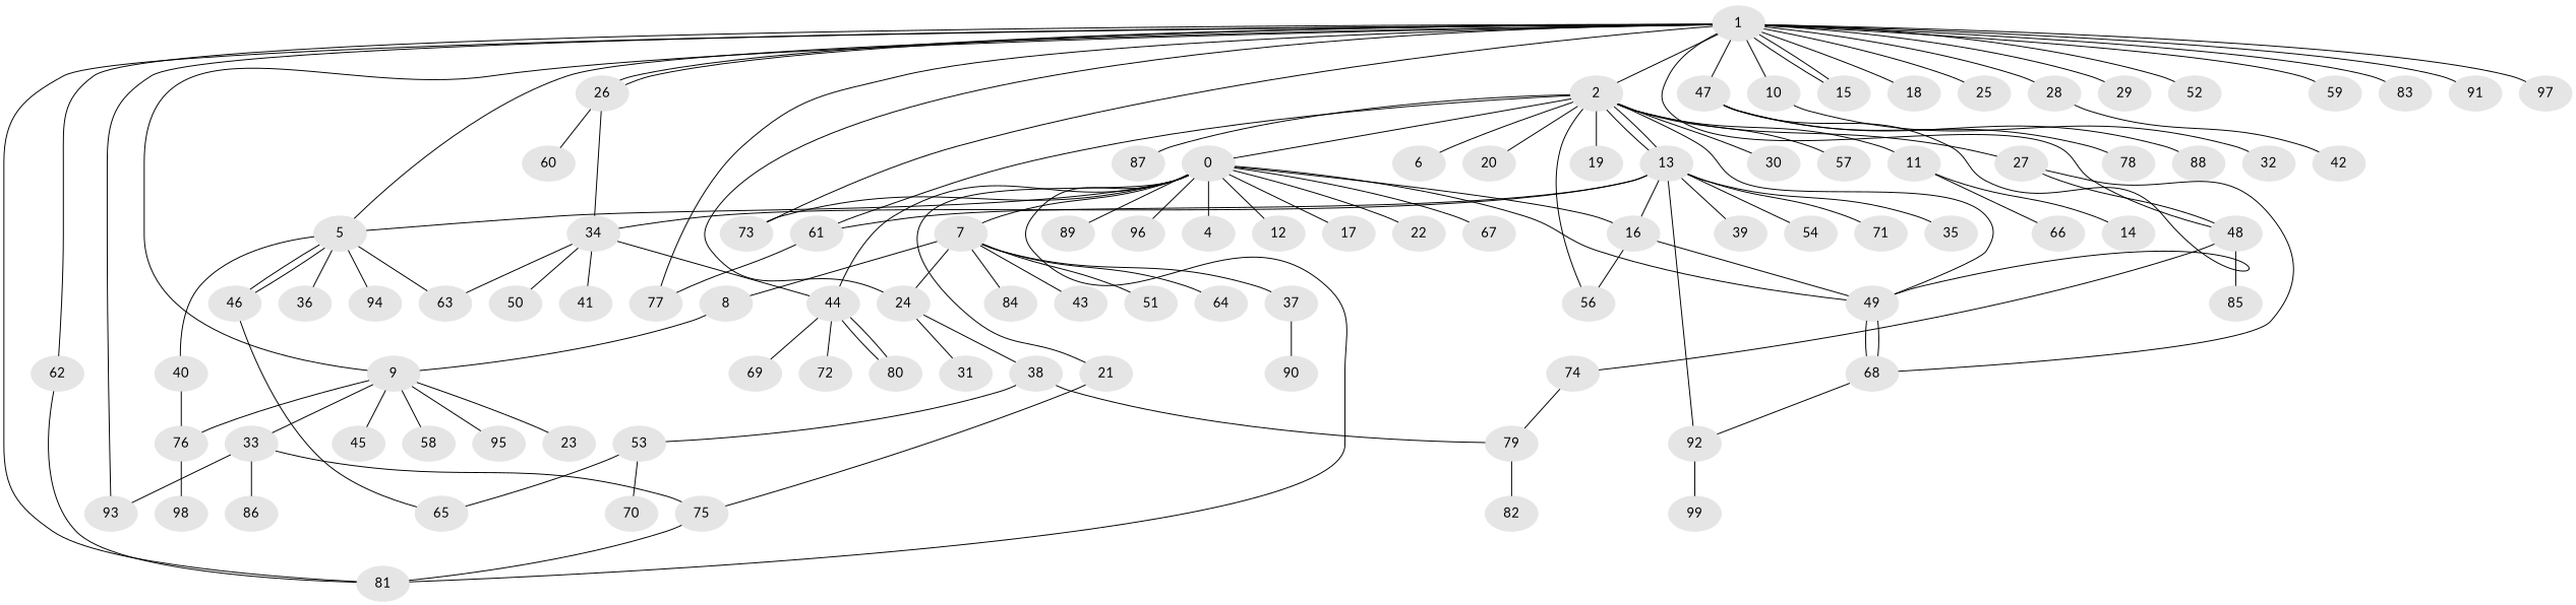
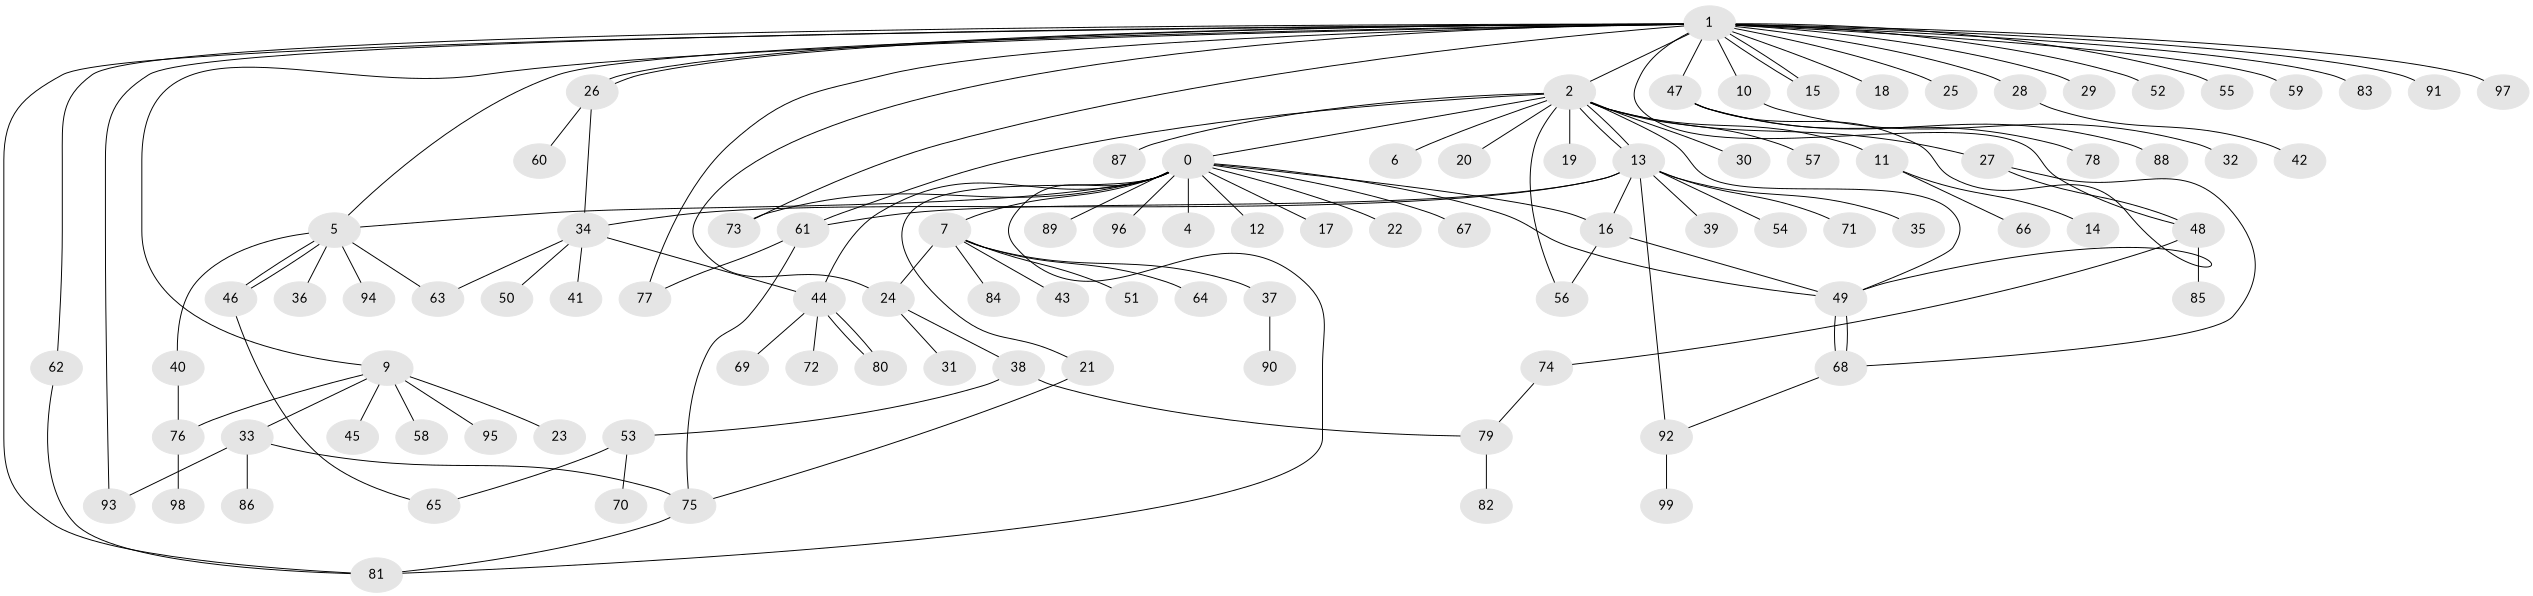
  graph {
    fontname=Lato
    node [color=gray90 fontname=Lato style=filled]
    edge [fontname=Lato]
    1
    2
    5
    9
    10
    15
    18
    24
    25
    26
    28
    29
    47
    48
    52
+   55
    59
    62
    73
    77
    81
    83
    91
    93
    97
    20
    n27 [label=0]
    6
    11
    13
    19
    27
    30
    49
    56
    57
    61
    87
    36
    40
    46
    63
    94
    23
    33
    45
    58
    76
    95
    32
    31
    38
    34
    60
    42
    78
    88
    74
    85
    4
    7
    12
    16
    17
    21
    22
    44
    67
    89
    96
    14
    66
    35
    39
    54
    71
    92
    68
    75
-   8
    37
    43
    51
    64
    84
    69
    72
    80
    65
    90
    86
    98
    99
    53
    79
    41
    50
    70
    82
    1 -- 2
    1 -- 5
    1 -- 9
    1 -- 10
    1 -- 15
    1 -- 15
    1 -- 18
    1 -- 24
    1 -- 25
    1 -- 26
    1 -- 26
    1 -- 28
    1 -- 29
    1 -- 47
    1 -- 48
    1 -- 52
+   1 -- 55
    1 -- 59
    1 -- 62
    1 -- 73
    1 -- 77
    1 -- 81
    1 -- 83
    1 -- 91
    1 -- 93
    1 -- 97
    2 -- 20
    2 -- n27
    2 -- 6
    2 -- 11
    2 -- 13
    2 -- 13
    2 -- 19
    2 -- 27
    2 -- 30
    2 -- 49
    2 -- 56
    2 -- 57
    2 -- 61
    2 -- 87
    5 -- 36
    5 -- 40
    5 -- 46
    5 -- 46
    5 -- 63
    5 -- 94
    9 -- 23
    9 -- 33
    9 -- 45
    9 -- 58
    9 -- 76
    9 -- 95
    10 -- 32
    24 -- 31
    24 -- 38
    26 -- 34
    26 -- 60
    28 -- 42
    47 -- 49
    47 -- 78
    47 -- 88
    48 -- 74
    48 -- 85
    62 -- 81
    n27 -- 5
    n27 -- 73
    n27 -- 81
    n27 -- 49
    n27 -- 4
    n27 -- 7
    n27 -- 12
    n27 -- 16
    n27 -- 17
    n27 -- 21
    n27 -- 22
    n27 -- 44
    n27 -- 67
    n27 -- 89
    n27 -- 96
    11 -- 14
    11 -- 66
    13 -- 61
    13 -- 34
    13 -- 16
    13 -- 35
    13 -- 39
    13 -- 54
    13 -- 71
    13 -- 92
    27 -- 48
    27 -- 68
    49 -- 68
    49 -- 68
    61 -- 77
+   61 -- 75
    40 -- 76
    46 -- 65
    33 -- 93
    33 -- 75
    33 -- 86
    76 -- 98
    38 -- 53
    38 -- 79
    34 -- 63
    34 -- 44
    34 -- 41
    34 -- 50
    74 -- 79
    7 -- 24
-   7 -- 8
    7 -- 37
    7 -- 43
    7 -- 51
    7 -- 64
    7 -- 84
    16 -- 49
    16 -- 56
    21 -- 75
    44 -- 69
    44 -- 72
    44 -- 80
    44 -- 80
    92 -- 99
    68 -- 92
    75 -- 81
-   8 -- 9
    37 -- 90
    53 -- 65
    53 -- 70
    79 -- 82
  }
